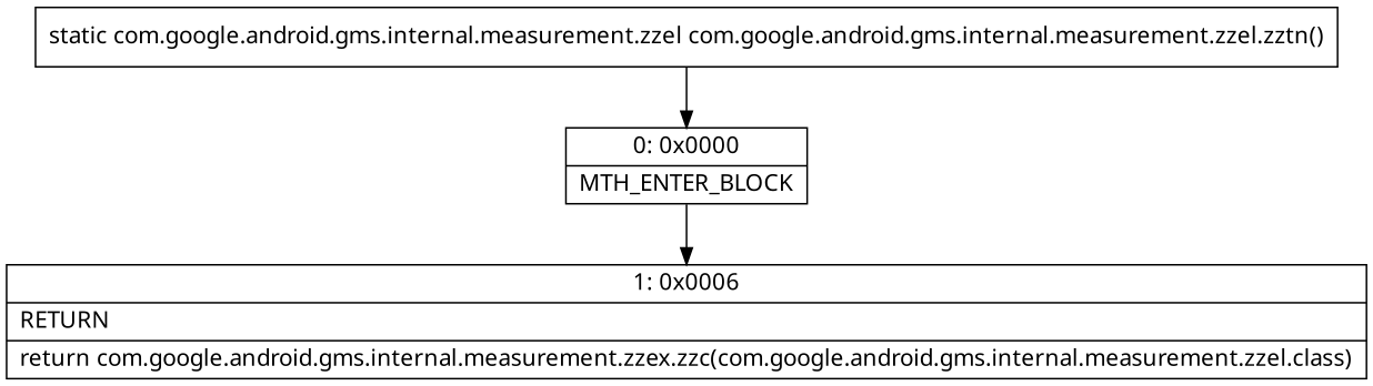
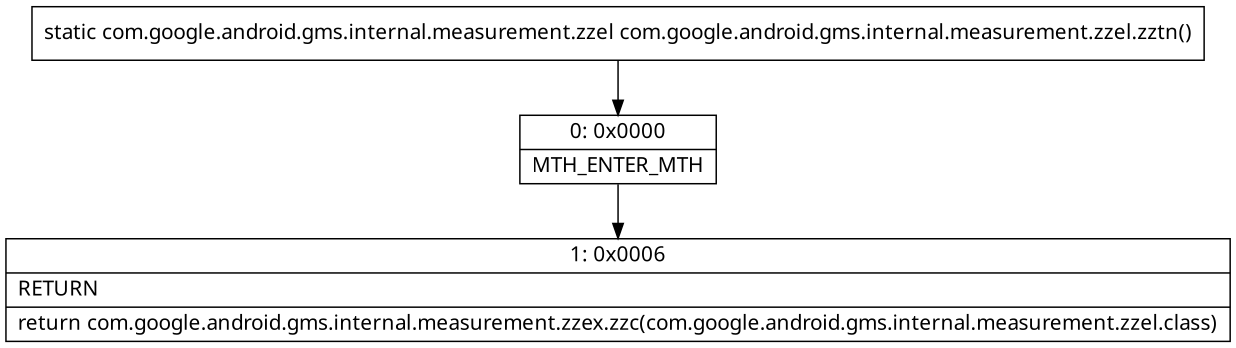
  digraph {
    fontname="Noto Sans"
    node [shape=record fontname="Noto Sans"]
    edge [fontname="Noto Sans"]
-   n1 [label="{0\:\ 0x0000|MTH_ENTER_BLOCK\l}"]
+   n1 [label="{0\:\ 0x0000|MTH_ENTER_MTH\l}"]
    n2 [label="{1\:\ 0x0006|RETURN\l|return com.google.android.gms.internal.measurement.zzex.zzc(com.google.android.gms.internal.measurement.zzel.class)\l}"]
    n3 [label="{static com.google.android.gms.internal.measurement.zzel com.google.android.gms.internal.measurement.zzel.zztn() }"]
    n1 -> n2
    n3 -> n1
  }
